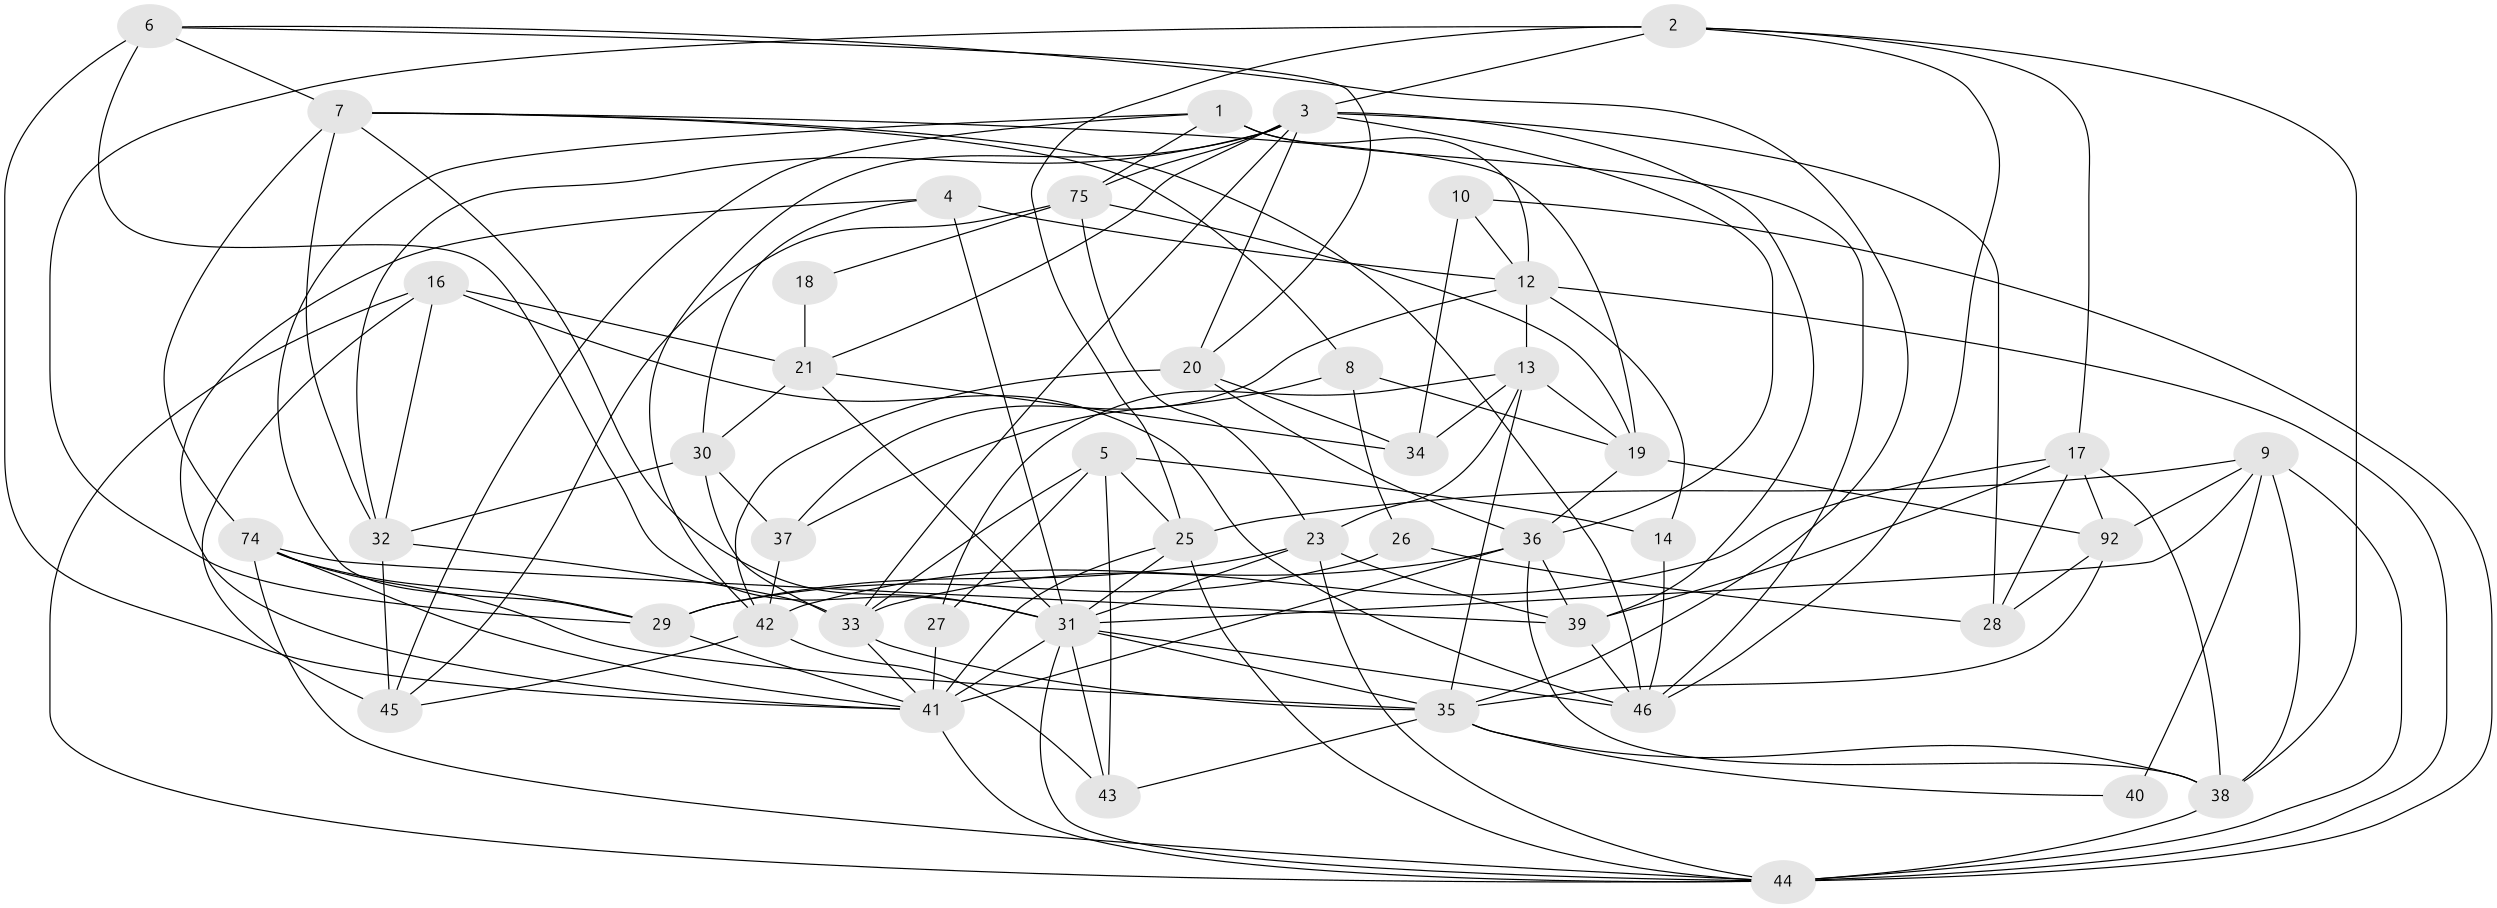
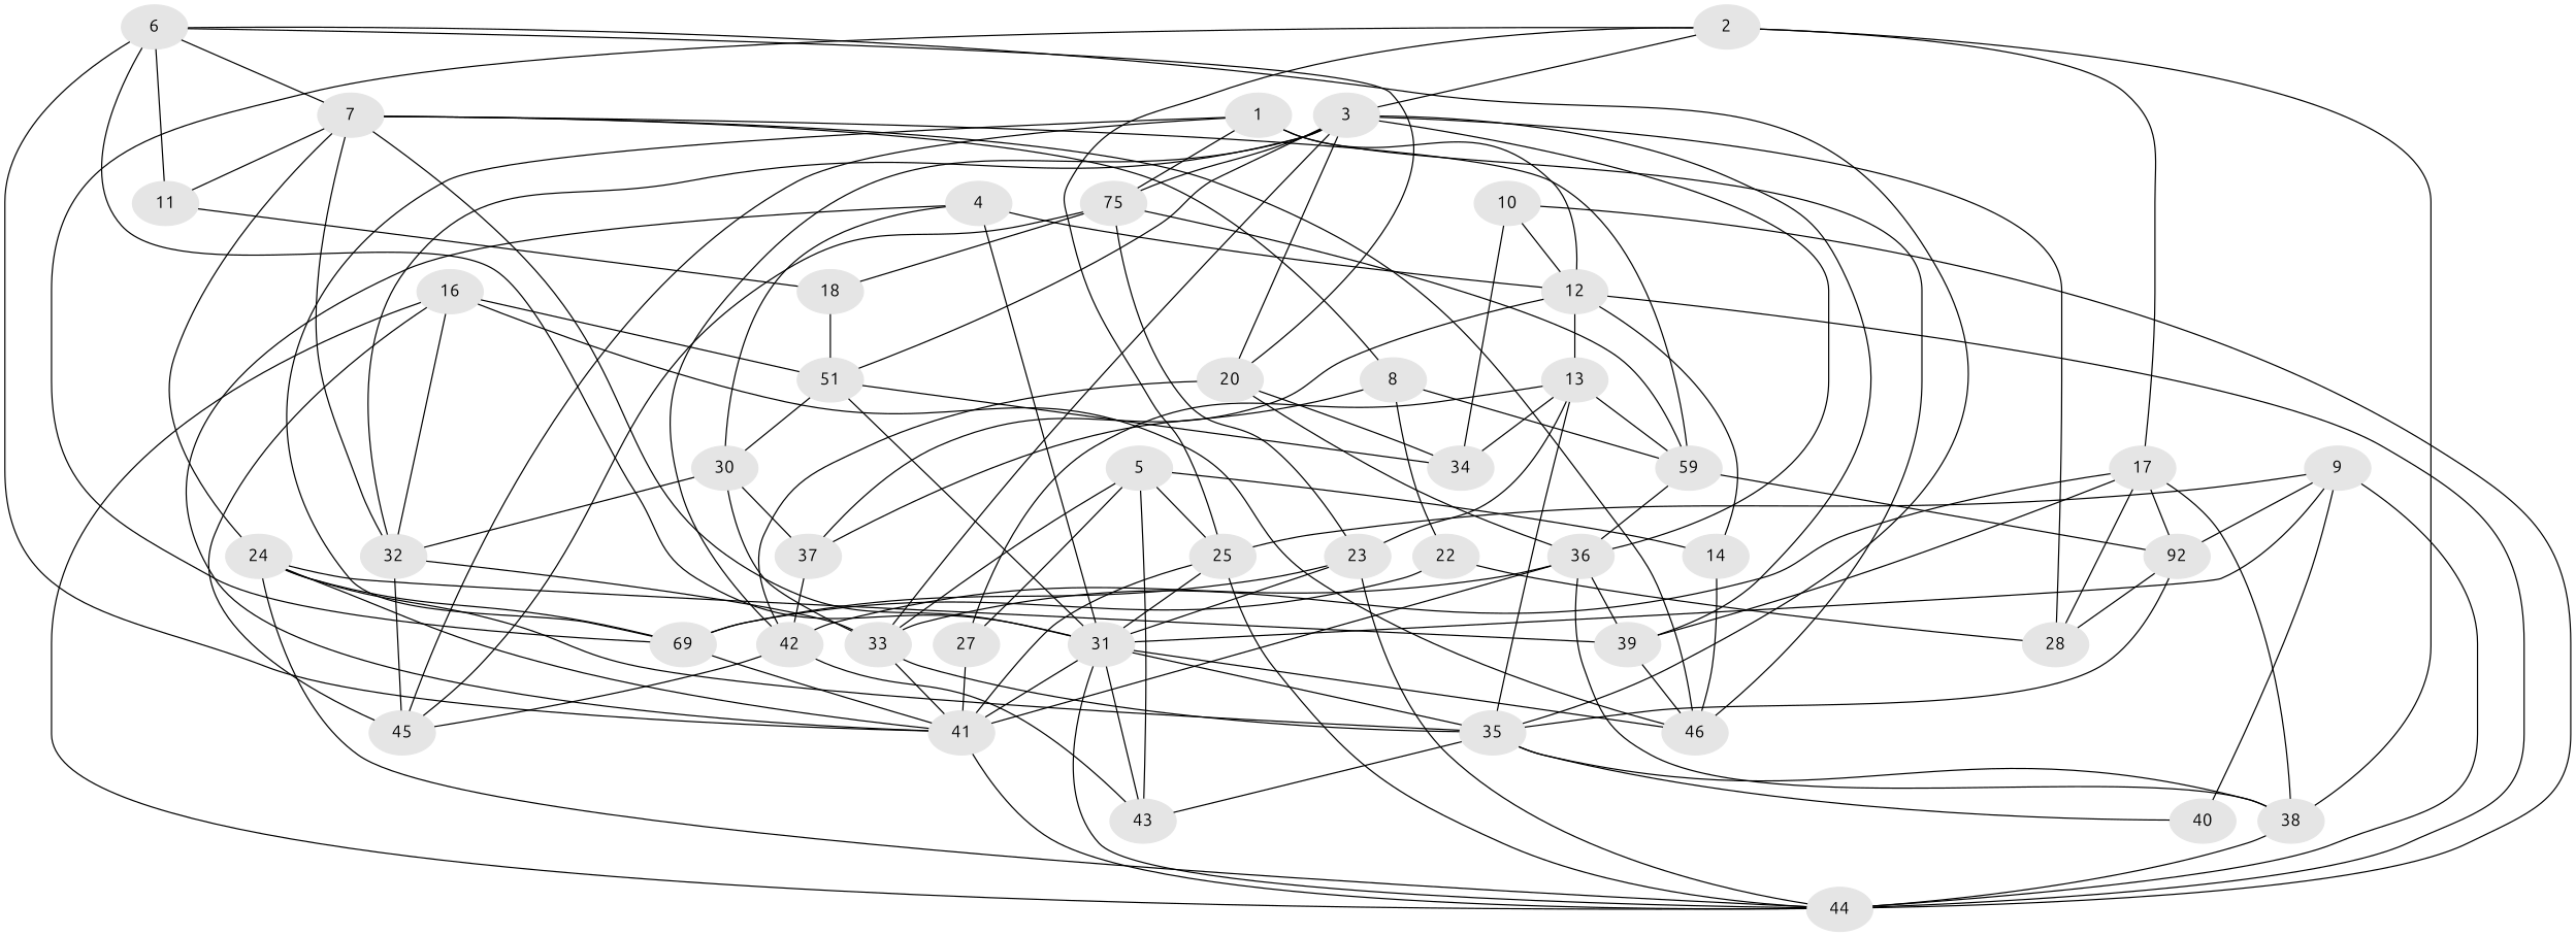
  graph {
    fontname=Ubuntu
    node [color=gray90 fontname=Ubuntu style=filled]
    edge [fontname=Ubuntu weight=1.0]
    1
    12
    n3 [label=75]
-   29
+   29 [label=69]
    45
    46
    14
    37
    44
    13
-   19
+   19 [label=59]
    18
    23
    41
    2
    3
    17
    25
    38
    20
-   21
+   21 [label=51]
    28
    32
    33
    36
    39
    42
    n28 [label=92]
    31
    34
    30
    35
    43
    4
    5
    27
    6
    7
+   11
    8
-   24 [label=74]
+   24
    40
-   26
+   26 [label=22]
    9
    10
    16
    1 -- 12 [weight=2.0]
    1 -- n3
    1 -- 29
    1 -- 45
    1 -- 46 [weight=2.0]
    12 -- 14 [weight=2.0]
    12 -- 37
    12 -- 44 [weight=2.0]
    12 -- 13
    n3 -- 45
    n3 -- 19 [weight=2.0]
    n3 -- 18
    n3 -- 23
    29 -- 41
    14 -- 46
    37 -- 42
    13 -- 19
    13 -- 23
    13 -- 34
    13 -- 35
    13 -- 27
    19 -- 36
    19 -- n28
    18 -- 21
    23 -- 29
    23 -- 44
-   23 -- 39
    23 -- 31
    41 -- 44
    2 -- 29
-   2 -- 46
    2 -- 3
    2 -- 17
    2 -- 25
    2 -- 38
    3 -- n3
    3 -- 20
    3 -- 21
    3 -- 28
    3 -- 32
    3 -- 33
    3 -- 36
    3 -- 39
    3 -- 42
    17 -- 38
    17 -- 28
    17 -- 33 [weight=2.0]
    17 -- 39
    17 -- n28 [weight=2.0]
    25 -- 44
    25 -- 41
    25 -- 31
    38 -- 44
    20 -- 36
    20 -- 42
    20 -- 34
    21 -- 31
    21 -- 34
    21 -- 30 [weight=2.0]
    32 -- 45 [weight=2.0]
    32 -- 33
    33 -- 41
    33 -- 35
    36 -- 41
    36 -- 38
    36 -- 39
    36 -- 42
    39 -- 46 [weight=2.0]
    42 -- 45
    42 -- 43 [weight=2.0]
    n28 -- 28
    n28 -- 35
    31 -- 46
    31 -- 44
    31 -- 41 [weight=2.0]
    31 -- 35
    31 -- 43 [weight=2.0]
    30 -- 37
    30 -- 32
    30 -- 33 [weight=2.0]
    35 -- 38
    35 -- 43
    35 -- 40
    4 -- 12 [weight=2.0]
    4 -- 41
    4 -- 31
    4 -- 30
    5 -- 14
    5 -- 25
    5 -- 33
    5 -- 43
    5 -- 27
    27 -- 41 [weight=2.0]
    6 -- 41
    6 -- 20
    6 -- 31
    6 -- 35
    6 -- 7
+   6 -- 11 [weight=2.0]
    7 -- 46
    7 -- 19
    7 -- 32
    7 -- 31
+   7 -- 11
    7 -- 8
    7 -- 24
+   11 -- 18
    8 -- 37
    8 -- 19 [weight=2.0]
    8 -- 26
    24 -- 29
    24 -- 44
    24 -- 41 [weight=2.0]
    24 -- 39
    24 -- 35
    26 -- 29
    26 -- 28
    9 -- 44 [weight=2.0]
    9 -- 25
-   9 -- 38
    9 -- n28
    9 -- 31
    9 -- 40 [weight=2.0]
    10 -- 12
    10 -- 44
    10 -- 34
    16 -- 45
    16 -- 46
    16 -- 44
    16 -- 21
    16 -- 32
  }
